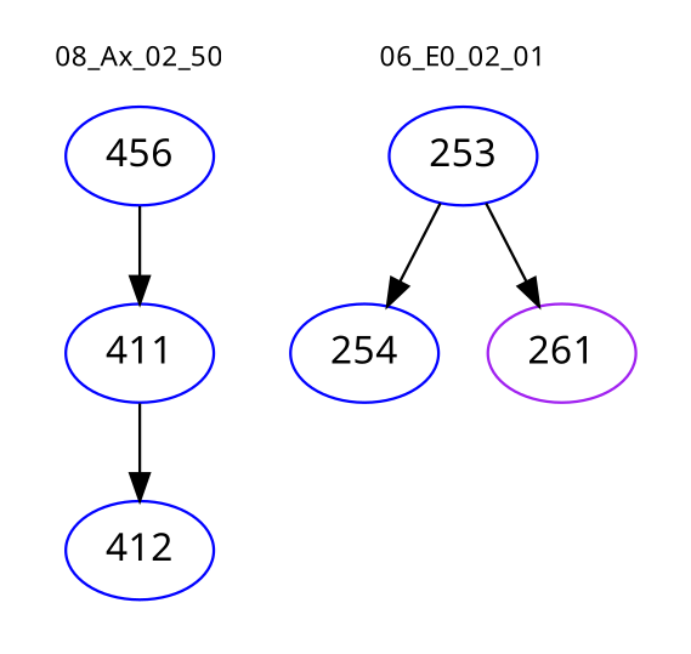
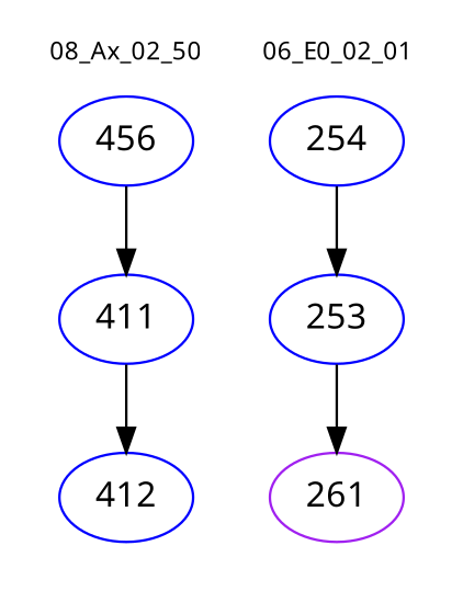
  digraph {
    fontname="Noto Sans"
    node [color=blue fontname="Noto Sans"]
    edge [color=black fontname="Noto Sans"]
    n1 [label=456]
    n2 [label=411]
    n3 [label=412]
    n4 [label=254]
    n5 [label=253]
    n6 [color=purple label=261]
    subgraph cluster_1 {
      color=white
      fontsize=10
      label="08_Ax_02_50"
      n1
      n2
      n3
    }
    subgraph cluster_2 {
      color=white
      fontsize=10
      label="06_E0_02_01"
      n4
      n5
      n6
    }
    n1 -> n2
    n2 -> n3
-   n5 -> n4
+   n4 -> n5
    n5 -> n6
  }
